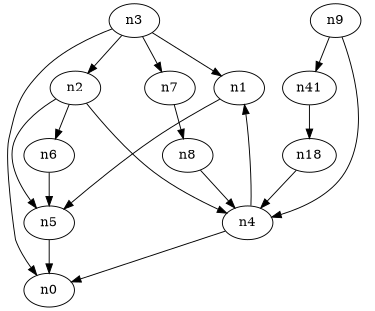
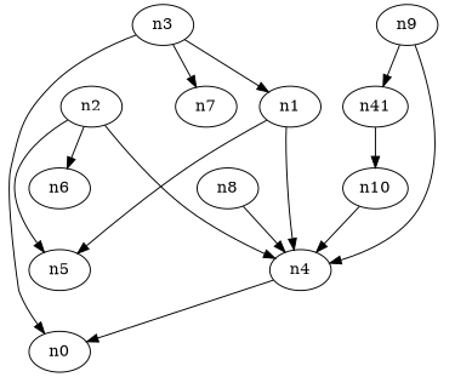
  digraph {
    n1
    n4
    n5
    n0
    n2
    n6
    n7
    n8
    n3
    n9
    n11 [label=n41]
-   n10 [label=n18]
-   n4 -> n1
+   n10
+   n1 -> n4
    n1 -> n5
    n4 -> n0
-   n5 -> n0
    n2 -> n4
    n2 -> n5
    n2 -> n6
-   n6 -> n5
-   n7 -> n8
    n8 -> n4
    n3 -> n1
    n3 -> n0
-   n3 -> n2
    n3 -> n7
    n9 -> n4
    n9 -> n11
    n11 -> n10
    n10 -> n4
  }
